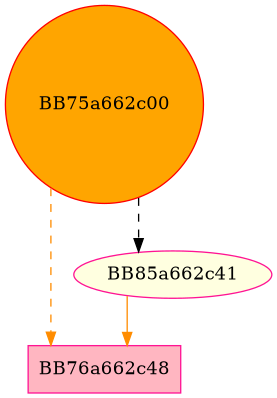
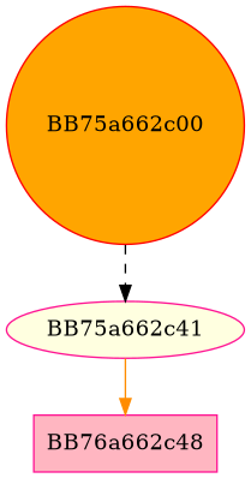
  digraph {
    splines=ortho
    node [color=deeppink style=filled]
    edge [color=darkorange style=dashed]
    BB75a662c00 [color=red fillcolor=orange shape=circle]
    n2 [fillcolor=lightpink label=BB76a662c48 shape=box]
-   BB75a662c41 [fillcolor=lightyellow shape=ellipse label=BB85a662c41]
-   BB75a662c00 -> n2
+   BB75a662c41 [fillcolor=lightyellow shape=ellipse]
    BB75a662c00 -> BB75a662c41 [color=black]
    BB75a662c41 -> n2 [style=solid]
  }
